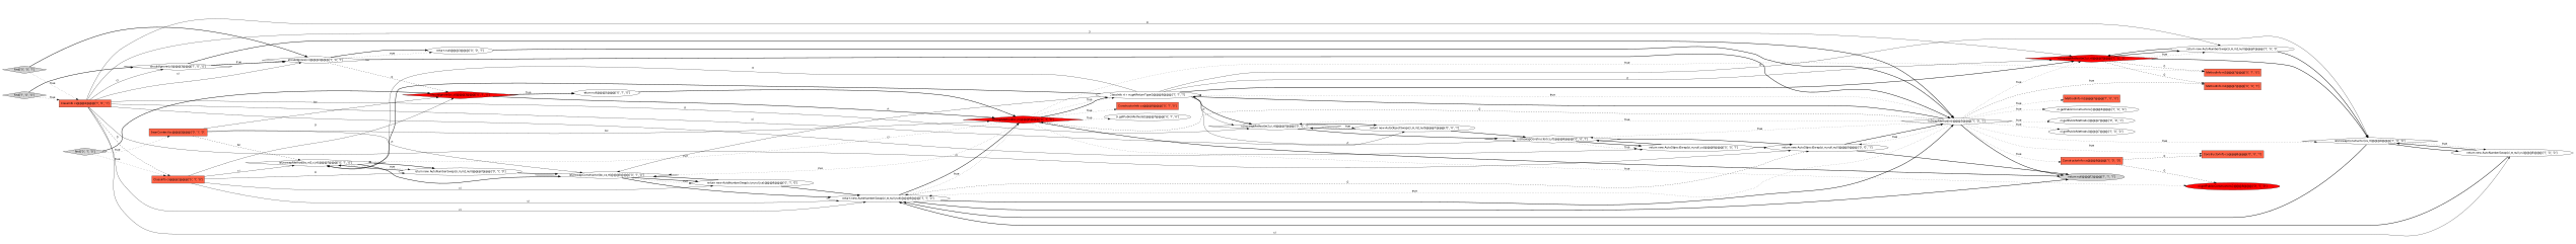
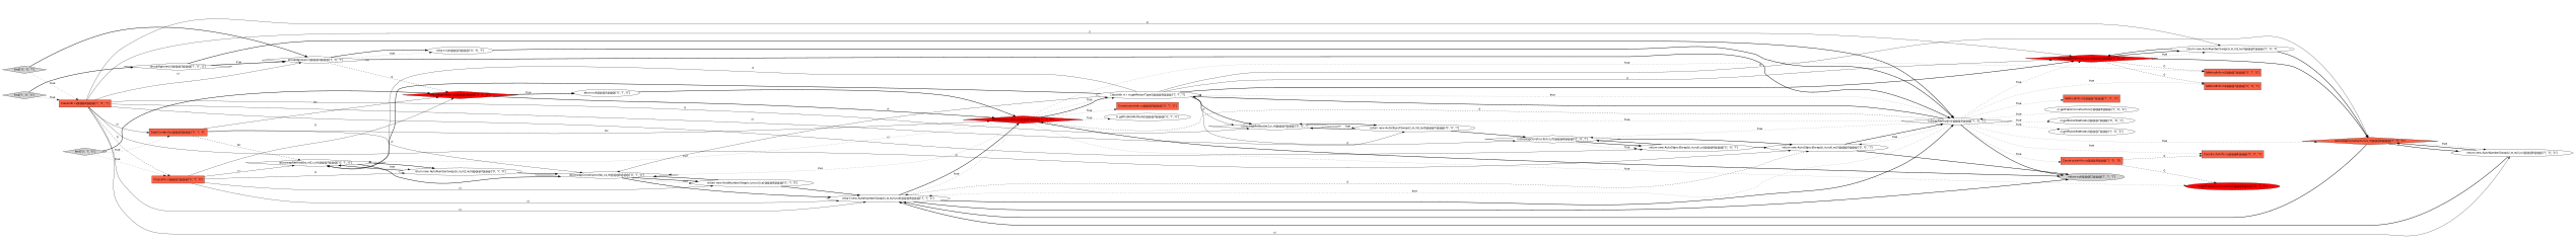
  digraph {
    fontname=Inter
    rankdir=LR
    node [fillcolor=white fontname=Inter shape=ellipse style=filled]
    edge [fontname=Inter style=bold]
    n1 [fillcolor=tomato label="ClassInfo ci@@@2@@@['0', '1', '0']" shape=box]
    n2 [label="isUnswapMethod(bc,m2,ci,rt)@@@7@@@['0', '1', '0']" shape=diamond]
    n3 [label="return new AutoNumberSwap(ci,m,null,null)@@@9@@@['1', '1', '0']"]
    n4 [label="return new AutoNumberSwap(ci,m,null,cs)@@@8@@@['0', '1', '0']"]
    n5 [fillcolor=red label="shouldIgnore(bc,ci)@@@3@@@['0', '1', '0']" shape=diamond]
    n6 [label="return new AutoNumberSwap(ci,m,m2,null)@@@7@@@['0', '1', '0']"]
    n7 [label="isUnswapConstructor(bc,cs,rt)@@@8@@@['0', '1', '0']" shape=diamond]
    n8 [fillcolor=lightgray label="return null@@@12@@@['1', '1', '1']"]
    n9 [fillcolor=red label="isSwapMethod(bc,m)@@@5@@@['0', '1', '0']" shape=diamond]
    n10 [label="return new AutoObjectSwap(ci,m,null,null)@@@9@@@['0', '0', '1']"]
    n11 [label="isSwapMethod(m)@@@5@@@['1', '0', '1']" shape=diamond]
    n12 [label="return null@@@3@@@['0', '1', '0']"]
-   n13 [label="isUnswapConstructor(cs,rt)@@@8@@@['1', '0', '0']" shape=diamond]
+   n13 [fillcolor=tomato label="isUnswapConstructor(cs,rt)@@@8@@@['1', '0', '0']" shape=diamond]
    n14 [label="return new AutoNumberSwap(ci,m,null,cs)@@@8@@@['1', '0', '0']"]
    n15 [label="ci.getPublicMethods()@@@7@@@['1', '0', '0']"]
    n16 [label="ci.getPublicMethods()@@@7@@@['0', '1', '0']"]
    n17 [label="ClassInfo rt = m.getReturnType()@@@6@@@['1', '1', '1']"]
    n18 [fillcolor=red label="ci.getPublicConstructors()@@@8@@@['0', '1', '0']"]
    n19 [fillcolor=tomato label="MethodInfo m2@@@7@@@['0', '1', '0']" shape=box]
    n20 [fillcolor=tomato label="ConstructorInfo cs@@@8@@@['0', '1', '0']" shape=box]
    n21 [label="isUnswapConstructor(cs,rt)@@@8@@@['0', '0', '1']" shape=diamond]
    n22 [label="return new AutoObjectSwap(ci,m,null,cs)@@@8@@@['0', '0', '1']"]
    n23 [fillcolor=red label="isUnswapMethod(m2,ci,rt)@@@7@@@['1', '0', '0']" shape=diamond]
    n24 [label="isUnswapMethod(m2,ci,rt)@@@7@@@['0', '0', '1']" shape=diamond]
    n25 [label="return new AutoNumberSwap(ci,m,m2,null)@@@7@@@['1', '0', '0']"]
    n26 [fillcolor=tomato label="MethodInfo m2@@@7@@@['0', '0', '1']" shape=box]
    n27 [fillcolor=tomato label="ConstructorInfo cs@@@8@@@['1', '0', '0']" shape=box]
    n28 [fillcolor=tomato label="ConstructorInfo cs@@@8@@@['0', '0', '1']" shape=box]
    n29 [fillcolor=tomato label="MethodInfo m2@@@7@@@['1', '0', '0']" shape=box]
    n30 [label="ci.getPublicConstructors()@@@8@@@['1', '0', '0']"]
    n31 [label="ci.getPublicMethods()@@@7@@@['0', '0', '1']"]
    n32 [fillcolor=lightgray label="find['0', '1', '0']" shape=diamond]
    n33 [fillcolor=tomato label="BeanContext bc@@@2@@@['0', '1', '0']" shape=box]
    n34 [fillcolor=lightgray label="find['1', '0', '0']" shape=diamond]
    n35 [label="shouldIgnore(ci)@@@3@@@['1', '0', '0']" shape=diamond]
    n36 [fillcolor=tomato label="ClassInfo ci@@@2@@@['1', '0', '1']" shape=box]
    n37 [label="shouldIgnore(ci)@@@3@@@['1', '0', '1']" shape=diamond]
    n38 [label="return new AutoObjectSwap(ci,m,m2,null)@@@7@@@['0', '0', '1']"]
    n39 [label="return null@@@3@@@['0', '0', '1']"]
    n40 [fillcolor=lightgray label="find['0', '0', '1']" shape=diamond]
    n1 -> n2 [label=ci style=solid]
    n1 -> n3 [label=ci style=solid]
    n1 -> n4 [label=ci style=solid]
    n1 -> n5 [label=ci style=solid]
    n1 -> n6 [label=ci style=solid]
    n2 -> n6
    n2 -> n6 [label=true style=dotted]
    n2 -> n7
    n3 -> n8
    n3 -> n9
    n3 -> n10 [label=0 style=dashed]
    n3 -> n11
    n4 -> n3
    n4 -> n7
    n5 -> n9
    n5 -> n12 [label=true style=dotted]
    n5 -> n12
    n6 -> n2
    n6 -> n7
    n7 -> n3
    n7 -> n4 [label=true style=dotted]
    n7 -> n4
    n9 -> n2 [label=true style=dotted]
    n9 -> n3 [label=true style=dotted]
    n9 -> n7 [label=true style=dotted]
    n9 -> n8
    n9 -> n16 [label=true style=dotted]
    n9 -> n17
    n9 -> n17 [label=true style=dotted]
    n9 -> n18 [label=true style=dotted]
    n9 -> n19 [label=true style=dotted]
    n9 -> n20 [label=true style=dotted]
    n10 -> n8
    n10 -> n11
    n11 -> n3 [label=true style=dotted]
    n11 -> n8
    n11 -> n9 [label=0 style=dashed]
    n11 -> n10 [label=true style=dotted]
    n11 -> n13 [label=true style=dotted]
    n11 -> n15 [label=true style=dotted]
    n11 -> n17 [label=true style=dotted]
    n11 -> n17
    n11 -> n21 [label=true style=dotted]
    n11 -> n23 [label=true style=dotted]
    n11 -> n24 [label=true style=dotted]
-   n11 -> n26 [label=true style=dashed]
+   n11 -> n26 [label=true style=dotted]
    n11 -> n27 [label=true style=dotted]
    n11 -> n28 [label=true style=dotted]
    n11 -> n29 [label=true style=dotted]
-   n11 -> n30 [label=true style=dotted]
+   n30 -> n11 [label=true style=dotted]
    n11 -> n31 [label=true style=dotted]
    n12 -> n9
    n13 -> n3
    n13 -> n14
    n13 -> n14 [label=true style=dotted]
    n14 -> n3
    n14 -> n13
    n17 -> n2 [label=rt style=solid]
    n17 -> n2
    n17 -> n7 [label=rt style=solid]
    n17 -> n13 [label=rt style=solid]
    n17 -> n21 [label=rt style=solid]
    n17 -> n23 [label=rt style=solid]
    n17 -> n23
    n17 -> n24
    n17 -> n24 [label=rt style=solid]
    n21 -> n10
    n21 -> n22 [label=true style=dotted]
    n21 -> n22
    n22 -> n10
    n22 -> n21
    n23 -> n13
    n23 -> n19 [label=0 style=dashed]
    n23 -> n25
    n23 -> n25 [label=true style=dotted]
    n23 -> n26 [label=0 style=dashed]
-   n24 -> n21
    n24 -> n38
    n24 -> n38 [label=true style=dotted]
    n25 -> n13
    n25 -> n23
    n27 -> n18 [label=0 style=dashed]
    n27 -> n28 [label=0 style=dashed]
    n32 -> n1 [label=true style=dotted]
    n32 -> n5
    n32 -> n33 [label=true style=dotted]
    n33 -> n2 [label=bc style=dashed]
    n33 -> n5 [label=bc style=solid]
    n33 -> n7 [label=rt style=solid]
    n33 -> n9 [label=bc style=solid]
    n34 -> n35
    n34 -> n36 [label=true style=dotted]
    n35 -> n11
    n35 -> n37 [label=true style=dotted]
    n35 -> n37
    n36 -> n1 [label=0 style=dashed]
    n36 -> n3 [label=ci style=solid]
    n36 -> n10 [label=ci style=solid]
    n36 -> n14 [label=ci style=solid]
    n36 -> n22 [label=ci style=solid]
    n36 -> n23 [label=ci style=solid]
    n36 -> n24 [label=ci style=solid]
    n36 -> n25 [label=ci style=solid]
-   n36 -> n35 [label=ci style=solid]
+   n36 -> n33 [label=ci style=solid]
    n36 -> n37 [label=ci style=solid]
    n36 -> n38 [label=ci style=solid]
    n37 -> n5 [label=0 style=dashed]
    n37 -> n11
    n37 -> n39
    n37 -> n39 [label=true style=dotted]
    n38 -> n21
    n38 -> n24
    n39 -> n11
    n40 -> n36 [label=true style=dotted]
    n40 -> n37
  }
